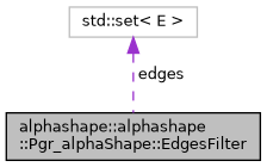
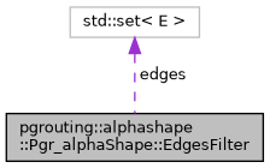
  digraph {
    node [fontname=Helvetica fontsize=10 shape=record style=filled]
-   n1 [color=black fillcolor=grey75 fontcolor=black height=0.2 label="alphashape::alphashape\l::Pgr_alphaShape::EdgesFilter" width=0.4]
+   n1 [color=black fillcolor=grey75 fontcolor=black height=0.2 label="pgrouting::alphashape\l::Pgr_alphaShape::EdgesFilter" width=0.4]
    n2 [color=grey75 fillcolor=white height=0.2 label="std::set\< E \>" width=0.4]
    n2 -> n1 [color=darkorchid3 dir=back fontname=Helvetica fontsize=10 label=" edges" labelfontname=Helvetica labelfontsize=10 style=dashed]
  }
